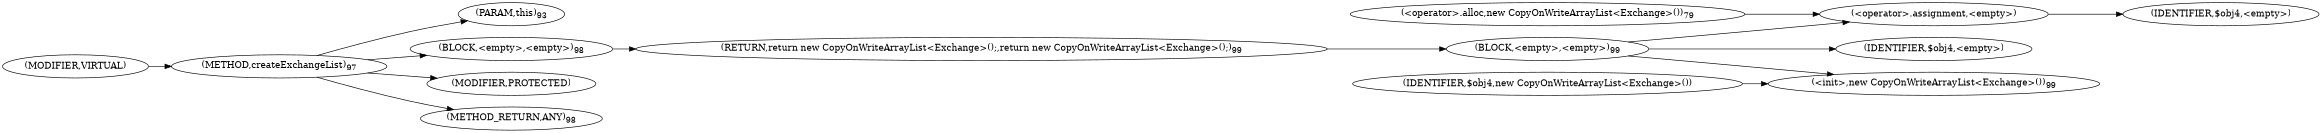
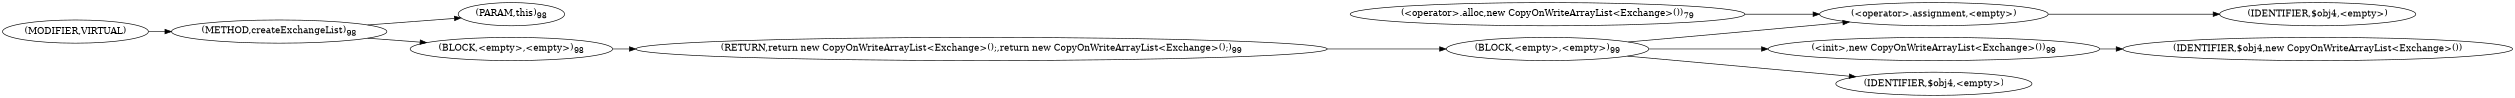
  digraph {
    rankdir=LR
-   n1 [label=<(METHOD,createExchangeList)<SUB>97</SUB>>]
-   n2 [label=<(PARAM,this)<SUB>93</SUB>>]
+   n1 [label=<(METHOD,createExchangeList)<SUB>98</SUB>>]
+   n2 [label=<(PARAM,this)<SUB>98</SUB>>]
    n3 [label=<(BLOCK,&lt;empty&gt;,&lt;empty&gt;)<SUB>98</SUB>>]
-   n4 [label=<(MODIFIER,PROTECTED)>]
-   n5 [label=<(METHOD_RETURN,ANY)<SUB>98</SUB>>]
    n6 [label=<(RETURN,return new CopyOnWriteArrayList&lt;Exchange&gt;();,return new CopyOnWriteArrayList&lt;Exchange&gt;();)<SUB>99</SUB>>]
    n7 [label=<(MODIFIER,VIRTUAL)>]
    n8 [label=<(BLOCK,&lt;empty&gt;,&lt;empty&gt;)<SUB>99</SUB>>]
    n9 [label=<(&lt;operator&gt;.assignment,&lt;empty&gt;)>]
    n10 [label=<(&lt;init&gt;,new CopyOnWriteArrayList&lt;Exchange&gt;())<SUB>99</SUB>>]
    n11 [label=<(IDENTIFIER,$obj4,&lt;empty&gt;)>]
    n12 [label=<(IDENTIFIER,$obj4,&lt;empty&gt;)>]
    n13 [label=<(IDENTIFIER,$obj4,new CopyOnWriteArrayList&lt;Exchange&gt;())>]
    n14 [label=<(&lt;operator&gt;.alloc,new CopyOnWriteArrayList&lt;Exchange&gt;())<SUB>79</SUB>>]
    n1 -> n2
    n1 -> n3
-   n1 -> n4
-   n1 -> n5
    n3 -> n6
    n6 -> n8
    n7 -> n1
    n8 -> n9
    n8 -> n10
    n8 -> n11
    n9 -> n12
-   n13 -> n10
+   n10 -> n13
    n14 -> n9
  }
